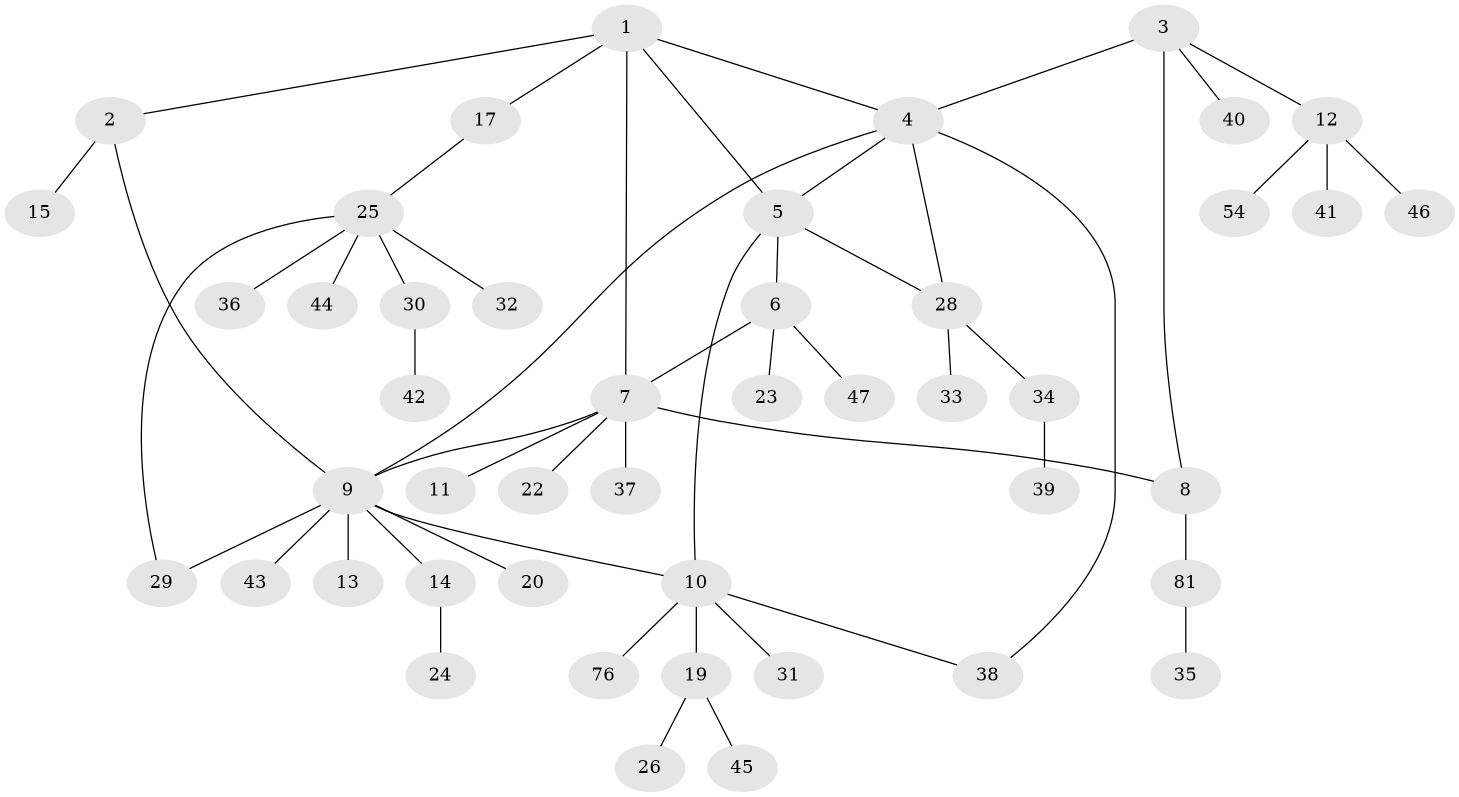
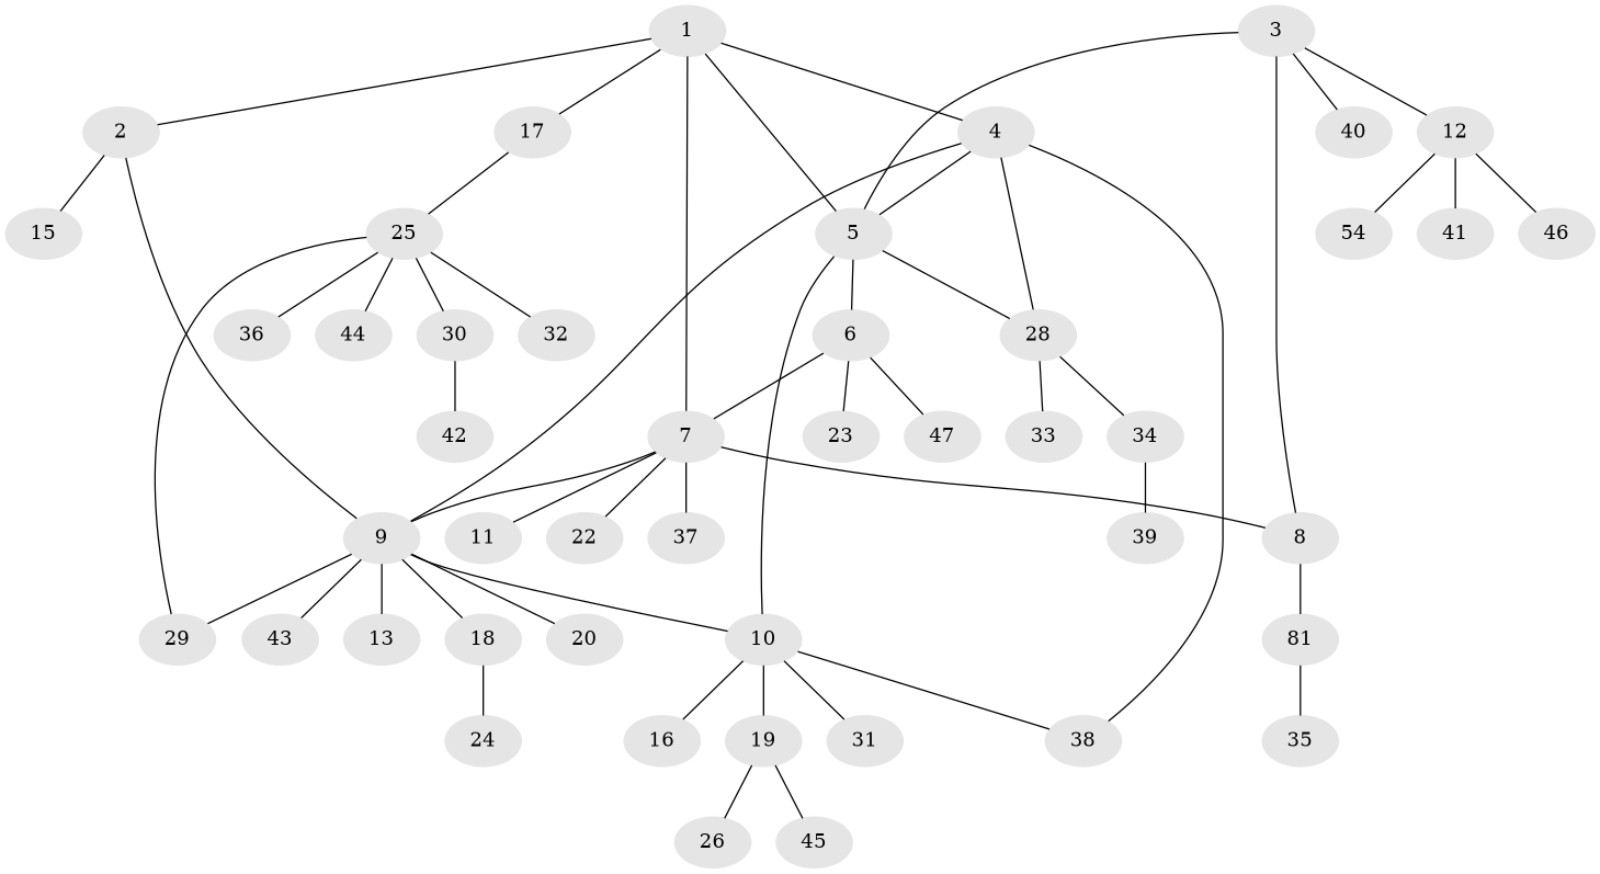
  graph {
    node [color=gray90 style=filled]
    1
    2
    4
    5
    7
    17
    9
    15
    28
    38
    6
    10
    8
    11
    22
    37
    25
    13
-   18 [label=14]
+   18
    20
    29
    43
    3
    12
    40
    n26 [label=81]
    n27 [label=54]
    41
    46
    33
    34
    23
    47
-   16 [label=76]
+   16
    19
    31
    35
    24
    26
    45
    30
    32
    36
    44
    42
    39
    1 -- 2
    1 -- 4
    1 -- 5
    1 -- 7
    1 -- 17
    2 -- 9
    2 -- 15
    4 -- 5
    4 -- 9
    4 -- 28
    4 -- 38
    5 -- 28
    5 -- 6
    5 -- 10
    7 -- 9
    7 -- 8
    7 -- 11
    7 -- 22
    7 -- 37
    17 -- 25
    9 -- 10
    9 -- 13
    9 -- 18
    9 -- 20
    9 -- 29
    9 -- 43
    28 -- 33
    28 -- 34
    6 -- 7
    6 -- 23
    6 -- 47
    10 -- 38
    10 -- 16
    10 -- 19
    10 -- 31
    8 -- n26
    25 -- 29
    25 -- 30
    25 -- 32
    25 -- 36
    25 -- 44
    18 -- 24
-   3 -- 4
+   3 -- 5
    3 -- 8
    3 -- 12
    3 -- 40
    12 -- n27
    12 -- 41
    12 -- 46
    n26 -- 35
    34 -- 39
    19 -- 26
    19 -- 45
    30 -- 42
  }
